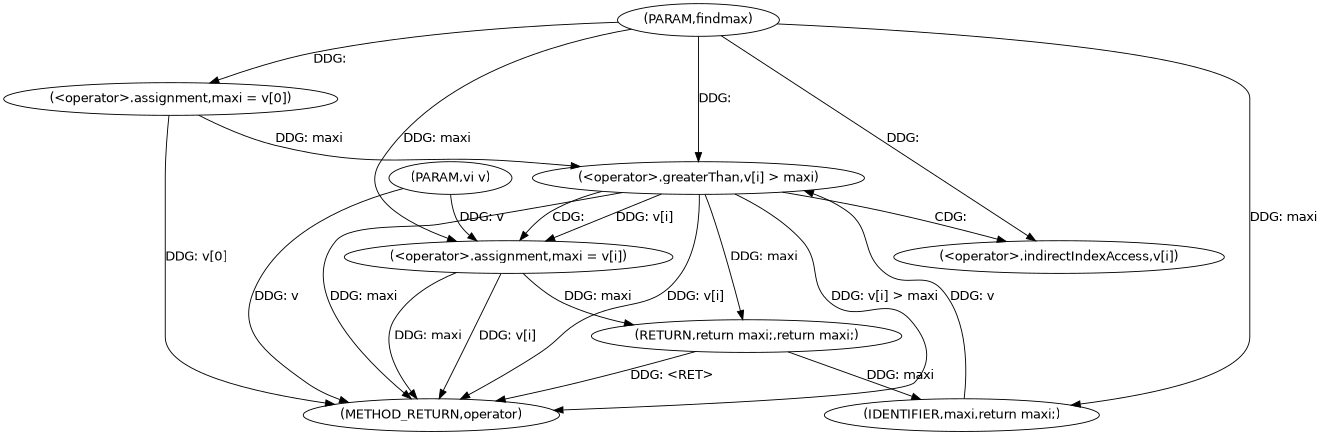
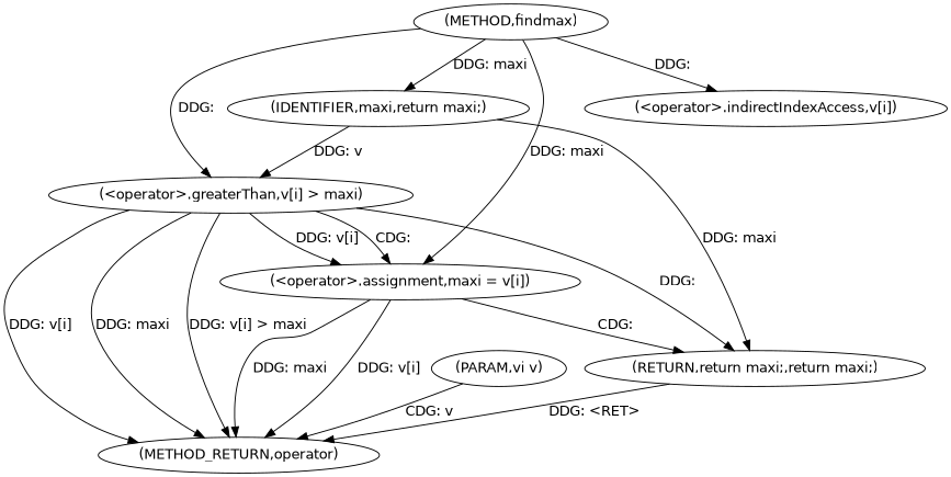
  digraph {
    fontname="DejaVu Sans"
    node [fontname="DejaVu Sans"]
    edge [fontname="DejaVu Sans"]
-   n1 [label="(PARAM,findmax)"]
-   n2 [label="(<operator>.assignment,maxi = v[0])"]
+   n1 [label="(METHOD,findmax)"]
    n3 [label="(<operator>.greaterThan,v[i] > maxi)"]
    n4 [label="(<operator>.assignment,maxi = v[i])"]
    n5 [label="(IDENTIFIER,maxi,return maxi;)"]
    n6 [label="(<operator>.indirectIndexAccess,v[i])"]
    n7 [label="(PARAM,vi v)"]
    n8 [label="(METHOD_RETURN,operator)"]
    n9 [label="(RETURN,return maxi;,return maxi;)"]
-   n1 -> n2 [label="DDG: "]
    n1 -> n3 [label="DDG: "]
    n1 -> n4 [label="DDG: maxi"]
    n1 -> n5 [label="DDG: maxi"]
    n1 -> n6 [label="DDG: "]
-   n2 -> n3 [label="DDG: maxi"]
-   n2 -> n8 [label="DDG: v[0]"]
    n3 -> n4 [label="DDG: v[i]"]
    n3 -> n4 [label="CDG: "]
-   n3 -> n6 [label="CDG: "]
    n3 -> n8 [label="DDG: v[i]"]
    n3 -> n8 [label="DDG: maxi"]
    n3 -> n8 [label="DDG: v[i] > maxi"]
-   n3 -> n9 [label="DDG: maxi"]
+   n3 -> n9 [label="DDG: "]
    n4 -> n8 [label="DDG: maxi"]
    n4 -> n8 [label="DDG: v[i]"]
-   n4 -> n9 [label="DDG: maxi"]
+   n4 -> n9 [label="CDG: "]
    n5 -> n3 [label="DDG: v"]
-   n9 -> n5 [label="DDG: maxi"]
-   n7 -> n4 [label="DDG: v"]
-   n7 -> n8 [label="DDG: v"]
+   n5 -> n9 [label="DDG: maxi"]
+   n7 -> n8 [label="CDG: v"]
    n9 -> n8 [label="DDG: <RET>"]
  }
